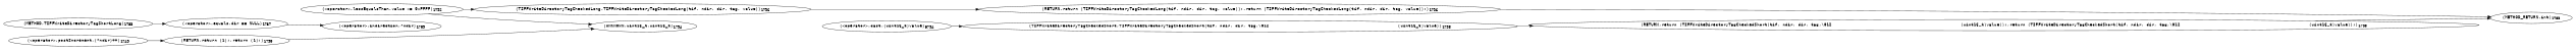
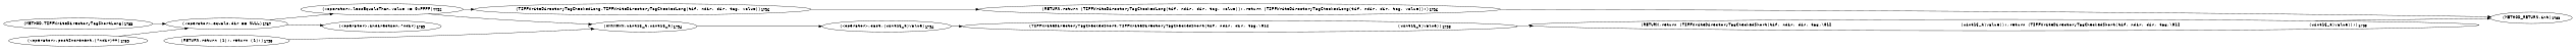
  digraph {
    fontname="DejaVu Sans Mono"
    rankdir=LR
    node [fontname="DejaVu Sans Mono"]
    edge [fontname="DejaVu Sans Mono"]
    n1 [label=<(&lt;operator&gt;.equals,dir == NULL)<SUB>1787</SUB>>]
-   n2 [label=<(&lt;operator&gt;.lessEqualsThan,value &lt;= 0xFFFF)<SUB>1792</SUB>>]
+   n2 [label=<(&lt;operator&gt;.lessEqualsThan,value &lt;= 0xFFFF)<SUB>7792</SUB>>]
    n3 [label=<(&lt;operator&gt;.indirection,*ndir)<SUB>1789</SUB>>]
    n4 [label=<(TIFFWriteDirectoryTagCheckedLong,TIFFWriteDirectoryTagCheckedLong(tif, ndir, dir, tag, value))<SUB>1796</SUB>>]
    n5 [label=<(UNKNOWN,uint16_t,uint16_t)<SUB>1794</SUB>>]
    n6 [label=<(RETURN,return (TIFFWriteDirectoryTagCheckedLong(tif, ndir, dir, tag, value));,return (TIFFWriteDirectoryTagCheckedLong(tif, ndir, dir, tag, value));)<SUB>1796</SUB>>]
-   n7 [label=<(&lt;operator&gt;.cast,(uint16_t)value)<SUB>5794</SUB>>]
-   n8 [label=<(&lt;operator&gt;.postIncrement,(*ndir)++)<SUB>1749</SUB>>]
+   n7 [label=<(&lt;operator&gt;.cast,(uint16_t)value)<SUB>1794</SUB>>]
+   n8 [label=<(&lt;operator&gt;.postIncrement,(*ndir)++)<SUB>1789</SUB>>]
    n9 [label=<(RETURN,return (1);,return (1);)<SUB>1790</SUB>>]
    n10 [label=<(METHOD_RETURN,int)<SUB>1783</SUB>>]
    n11 [label=<(RETURN,return (TIFFWriteDirectoryTagCheckedShort(tif, ndir, dir, tag,\012                                                  (uint16_t)value));,return (TIFFWriteDirectoryTagCheckedShort(tif, ndir, dir, tag,\012                                                  (uint16_t)value));)<SUB>1793</SUB>>]
    n12 [label=<(TIFFWriteDirectoryTagCheckedShort,TIFFWriteDirectoryTagCheckedShort(tif, ndir, dir, tag,\012                                                  (uint16_t)value))<SUB>1793</SUB>>]
    n13 [label=<(METHOD,TIFFWriteDirectoryTagShortLong)<SUB>1783</SUB>>]
+   n1 -> n2
    n1 -> n3
    n2 -> n4
    n2 -> n5
    n4 -> n6
+   n5 -> n7
    n6 -> n10
    n7 -> n12
-   n8 -> n9
+   n8 -> n1
    n9 -> n5
    n11 -> n10
    n12 -> n11
    n13 -> n1
  }
